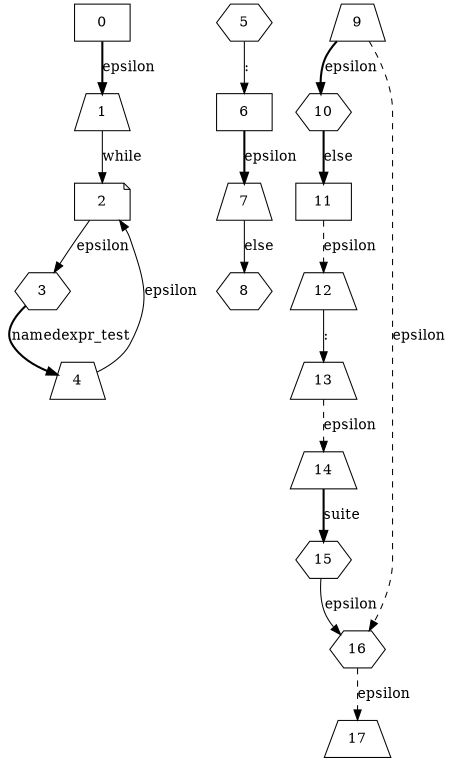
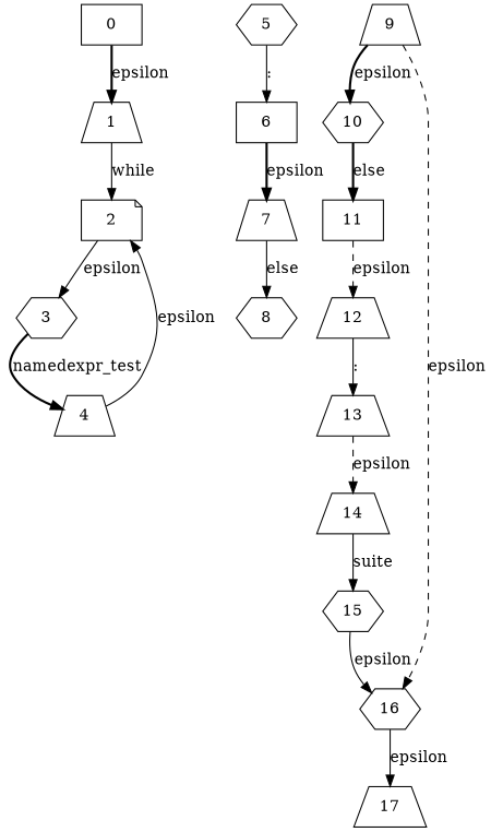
  digraph {
    node [shape=trapezium]
    edge [style=solid]
    0 [shape=box]
    1
    2 [shape=note]
    3 [shape=hexagon]
    4
    5 [shape=hexagon]
    6 [shape=box]
    7
    8 [shape=hexagon]
    10 [shape=hexagon]
    9
    16 [shape=hexagon]
    11 [shape=box]
    17
    12
    13
    14
    15 [shape=hexagon]
    0 -> 1 [label=epsilon style=bold]
    1 -> 2 [label=while]
    2 -> 3 [label=epsilon]
    3 -> 4 [label=namedexpr_test style=bold]
    4 -> 2 [label=epsilon]
    5 -> 6 [label=":"]
    6 -> 7 [label=epsilon style=bold]
    7 -> 8 [label=else]
    10 -> 11 [label=else style=bold]
    9 -> 10 [label=epsilon style=bold]
    9 -> 16 [label=epsilon style=dashed]
-   16 -> 17 [label=epsilon style=dashed]
+   16 -> 17 [label=epsilon]
    11 -> 12 [label=epsilon style=dashed]
    12 -> 13 [label=":"]
    13 -> 14 [label=epsilon style=dashed]
-   14 -> 15 [label=suite style=bold]
+   14 -> 15 [label=suite]
    15 -> 16 [label=epsilon]
  }
